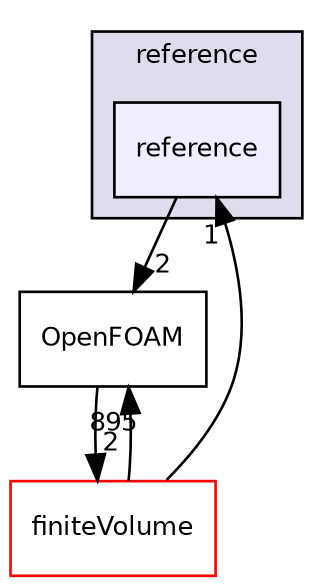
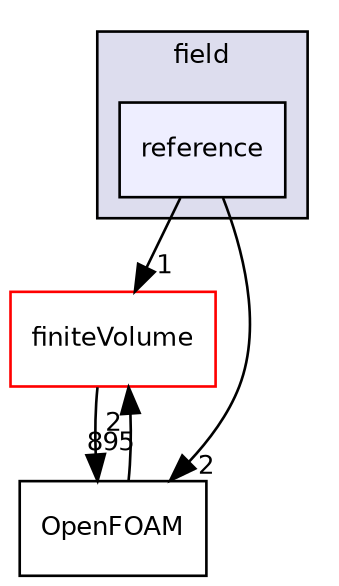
  digraph {
    compound=true
    node [fontname=Helvetica fontsize=10 shape=box]
    edge [headlabel=2 labeldistance=1.5 labelfontname=Helvetica labelfontsize=10]
    n1 [fillcolor="#eeeeff" label=reference pencolor=black style=filled]
    n2 [color=red label=finiteVolume]
    n3 [color=black label=OpenFOAM]
    subgraph cluster_1 {
      bgcolor="#ddddee"
      fontname=Helvetica
      fontsize=10
-     label=reference
+     label=field
      pencolor=black
      n1
    }
-   n2 -> n1 [headlabel=1]
+   n1 -> n2 [headlabel=1]
    n1 -> n3
    n2 -> n3 [headlabel=895]
    n3 -> n2
  }
